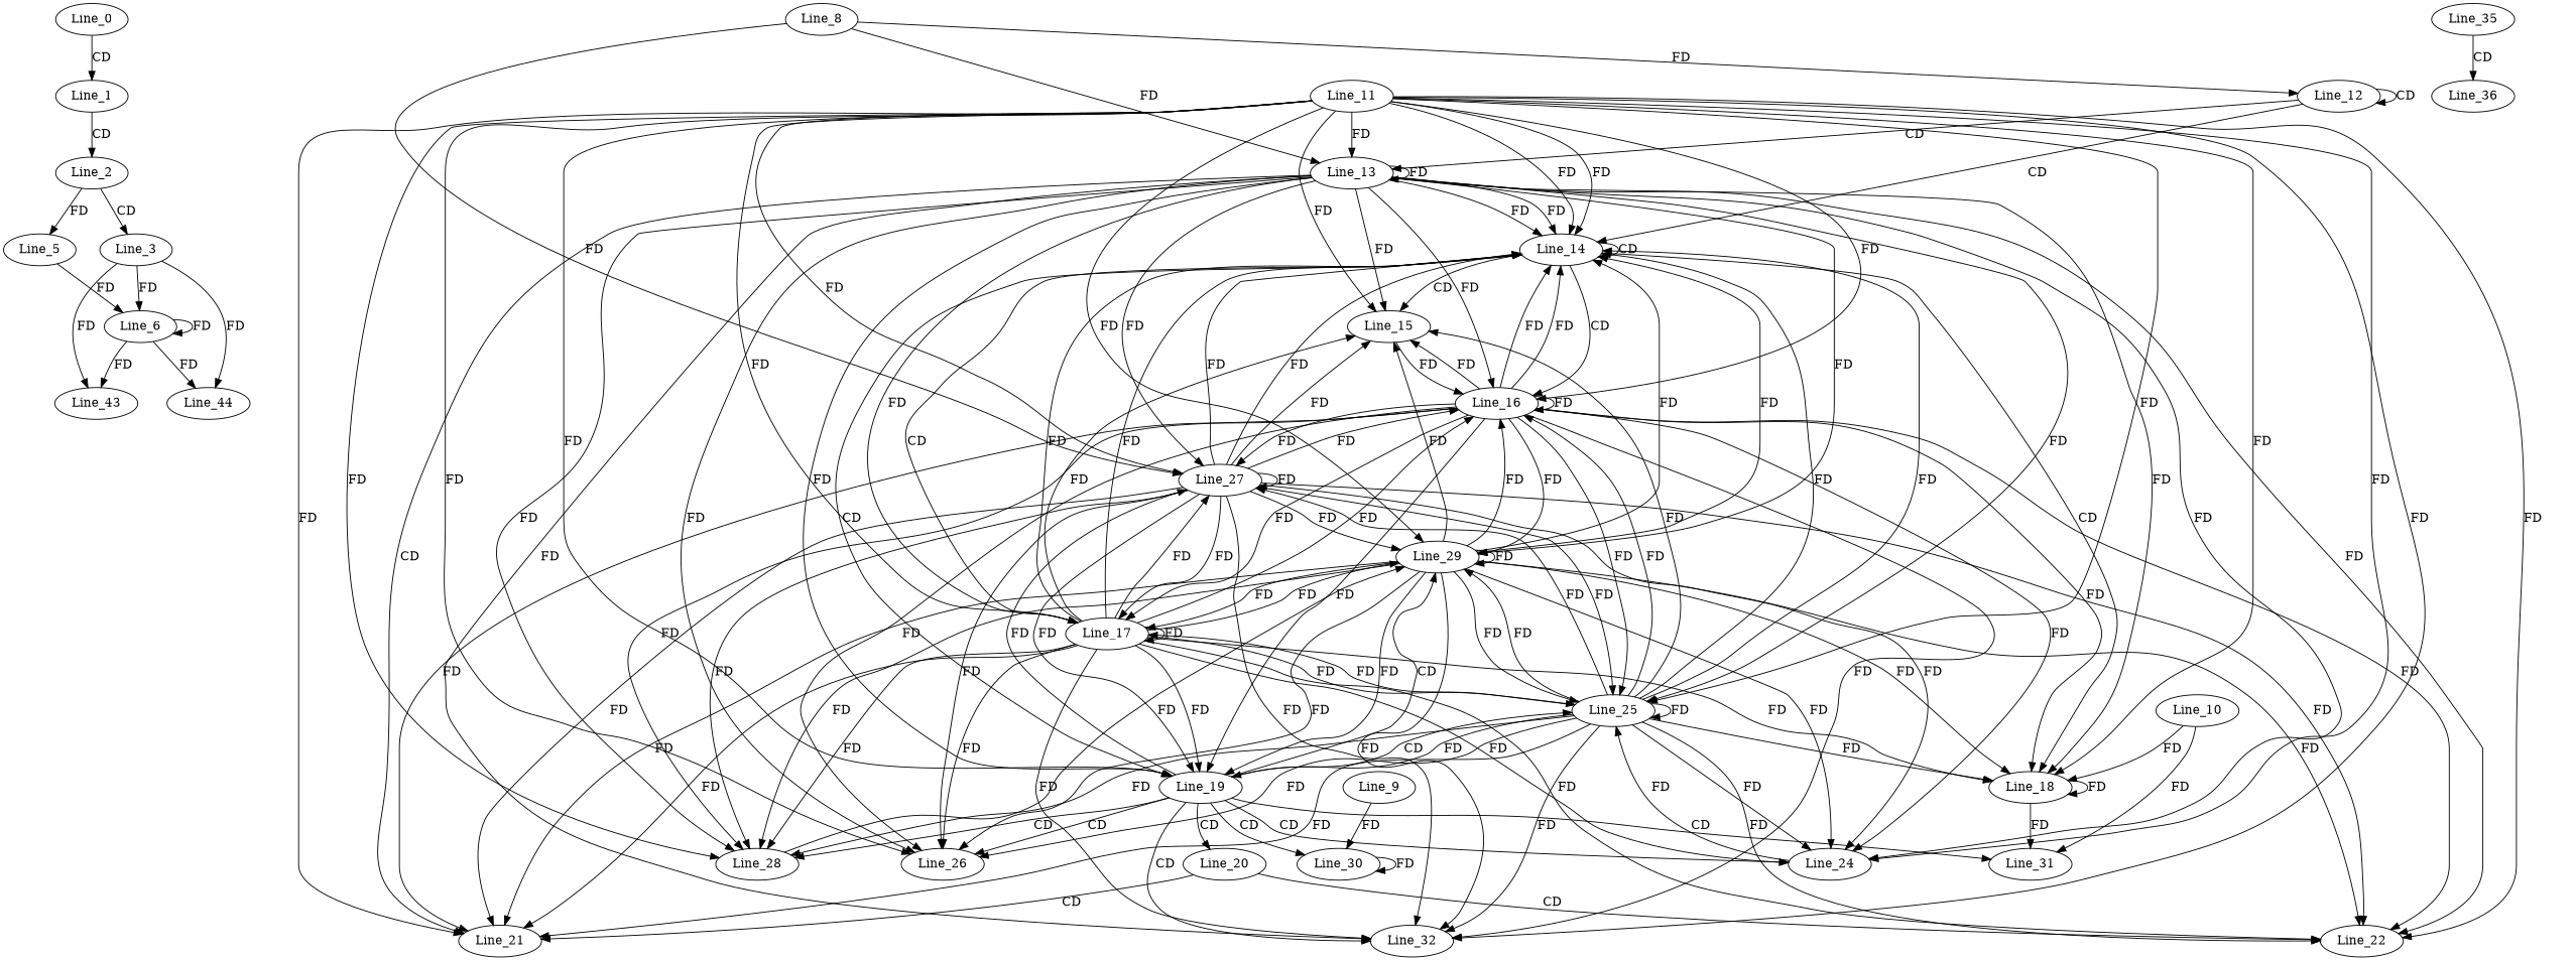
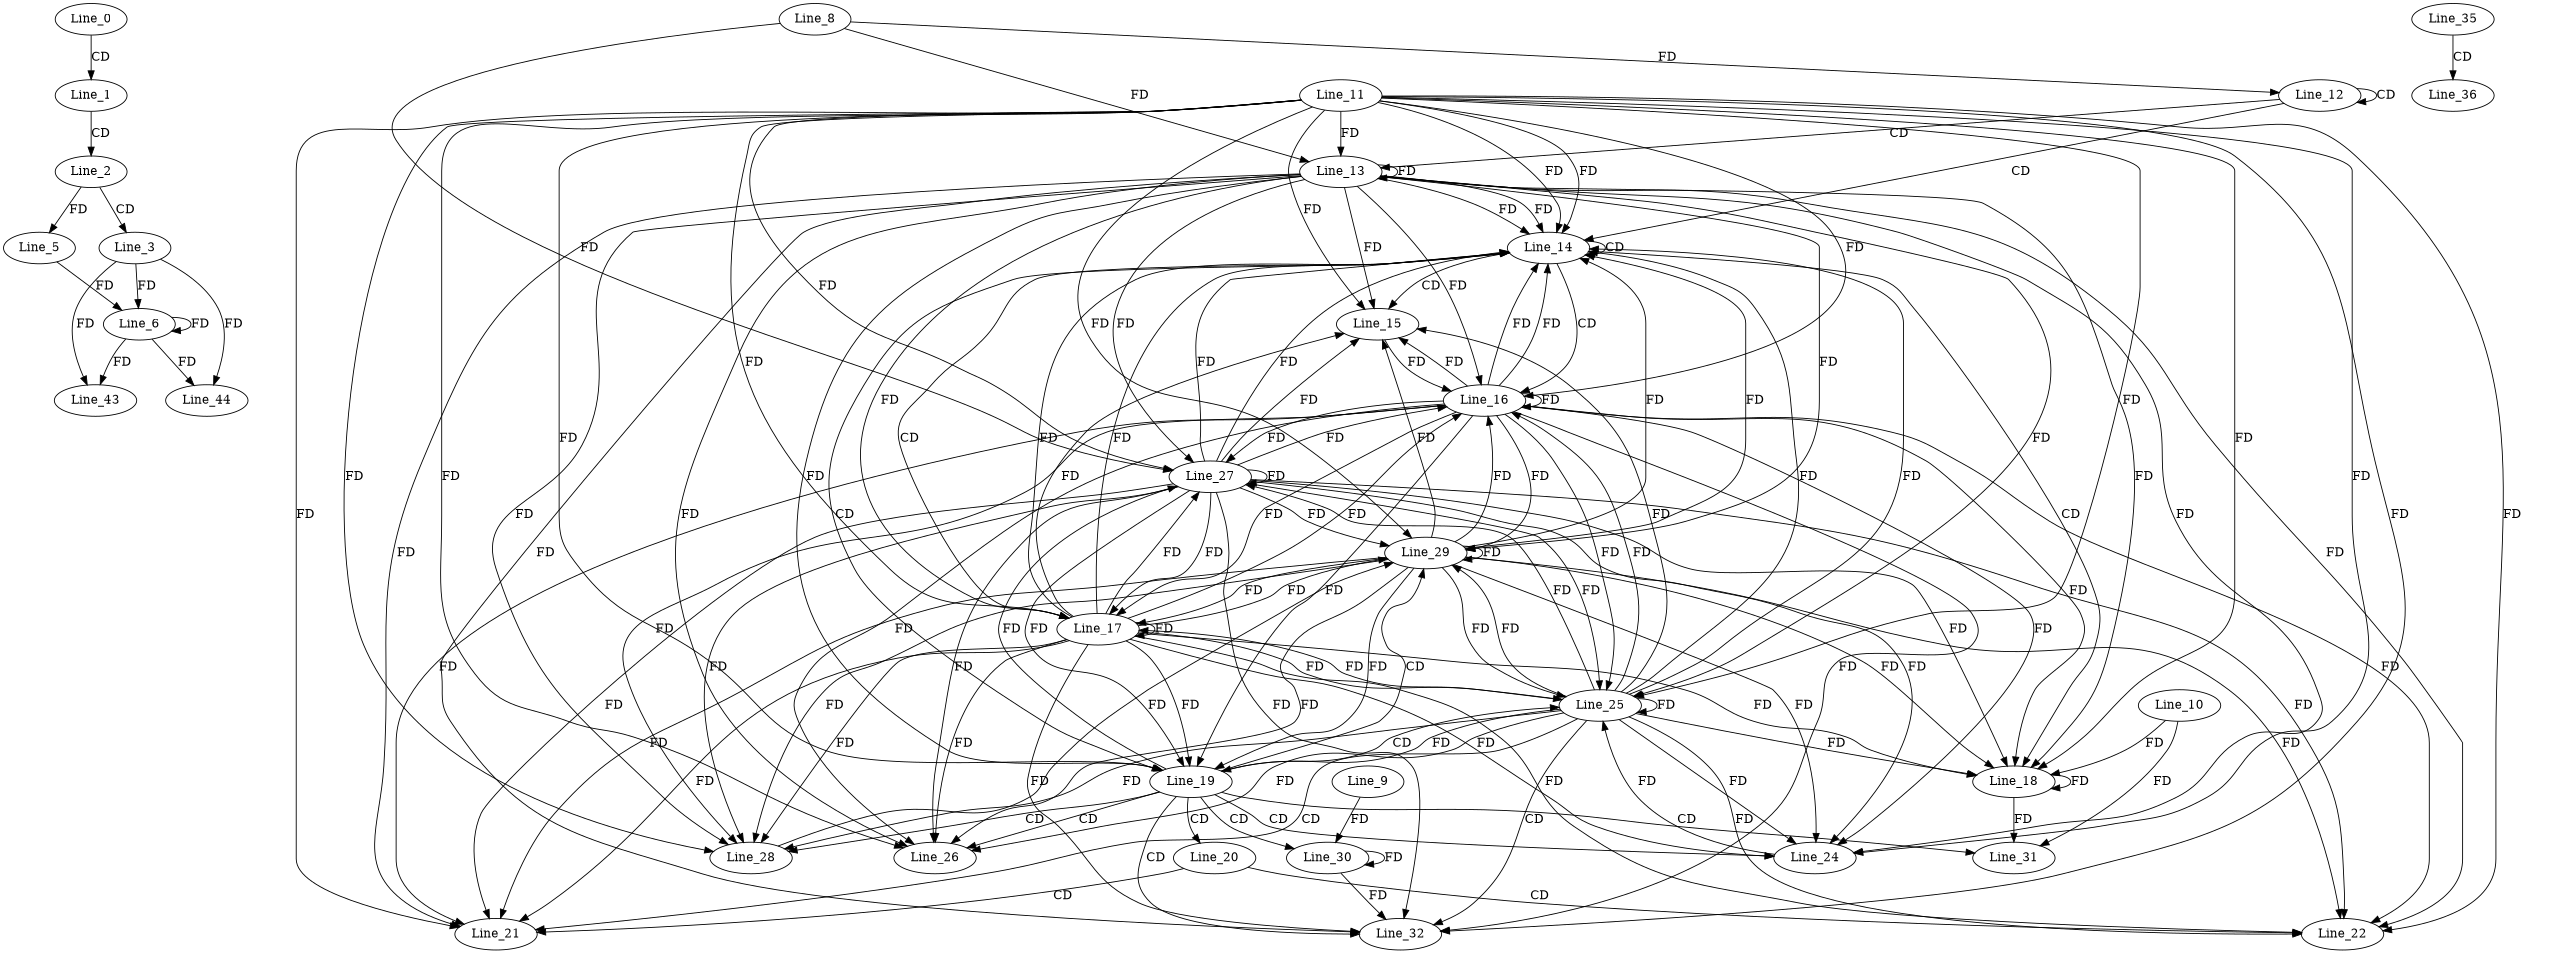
  digraph {
    fontname="DejaVu Serif"
    node [fontname="DejaVu Serif"]
    edge [fontname="DejaVu Serif"]
    Line_0
    Line_1
    Line_2
    Line_3
    Line_5
    Line_6
    Line_43
    Line_44
    Line_12
    Line_13
    Line_14
    Line_27
    Line_15
    Line_16
    Line_17
    Line_18
    Line_19
    Line_21
    Line_22
    Line_24
    Line_25
    Line_26
    Line_28
    Line_29
    Line_32
    Line_8
    Line_31
    Line_20
    Line_30
    Line_11
    Line_10
    Line_9
    Line_35
    Line_36
    Line_0 -> Line_1 [label=CD]
    Line_1 -> Line_2 [label=CD]
    Line_2 -> Line_3 [label=CD]
    Line_2 -> Line_5 [label=FD]
    Line_3 -> Line_6 [label=FD]
    Line_3 -> Line_43 [label=FD]
    Line_3 -> Line_44 [label=FD]
    Line_5 -> Line_6 [label=FD]
    Line_6 -> Line_6 [label=FD]
    Line_6 -> Line_43 [label=FD]
    Line_6 -> Line_44 [label=FD]
    Line_12 -> Line_12 [label=CD]
    Line_12 -> Line_13 [label=CD]
    Line_12 -> Line_14 [label=CD]
    Line_13 -> Line_13 [label=FD]
    Line_13 -> Line_14 [label=FD]
    Line_13 -> Line_14 [label=FD]
    Line_13 -> Line_27 [label=FD]
    Line_13 -> Line_15 [label=FD]
    Line_13 -> Line_16 [label=FD]
    Line_13 -> Line_17 [label=FD]
    Line_13 -> Line_18 [label=FD]
    Line_13 -> Line_19 [label=FD]
-   Line_13 -> Line_21 [label=CD]
+   Line_13 -> Line_21 [label=FD]
    Line_13 -> Line_22 [label=FD]
    Line_13 -> Line_24 [label=FD]
    Line_13 -> Line_25 [label=FD]
    Line_13 -> Line_26 [label=FD]
    Line_13 -> Line_28 [label=FD]
    Line_13 -> Line_29 [label=FD]
    Line_13 -> Line_32 [label=FD]
    Line_14 -> Line_14 [label=CD]
    Line_14 -> Line_15 [label=CD]
    Line_14 -> Line_16 [label=CD]
    Line_14 -> Line_17 [label=CD]
    Line_14 -> Line_18 [label=CD]
    Line_14 -> Line_19 [label=CD]
    Line_27 -> Line_14 [label=FD]
    Line_27 -> Line_14 [label=FD]
    Line_27 -> Line_27 [label=FD]
    Line_27 -> Line_15 [label=FD]
    Line_27 -> Line_16 [label=FD]
    Line_27 -> Line_17 [label=FD]
+   Line_27 -> Line_18 [label=FD]
    Line_27 -> Line_19 [label=FD]
    Line_27 -> Line_21 [label=FD]
    Line_27 -> Line_22 [label=FD]
    Line_27 -> Line_24 [label=FD]
    Line_27 -> Line_25 [label=FD]
    Line_27 -> Line_26 [label=FD]
    Line_27 -> Line_28 [label=FD]
    Line_27 -> Line_29 [label=FD]
    Line_27 -> Line_32 [label=FD]
    Line_15 -> Line_16 [label=FD]
    Line_16 -> Line_14 [label=FD]
    Line_16 -> Line_14 [label=FD]
    Line_16 -> Line_27 [label=FD]
    Line_16 -> Line_15 [label=FD]
    Line_16 -> Line_16 [label=FD]
    Line_16 -> Line_17 [label=FD]
    Line_16 -> Line_18 [label=FD]
    Line_16 -> Line_19 [label=FD]
    Line_16 -> Line_21 [label=FD]
    Line_16 -> Line_22 [label=FD]
    Line_16 -> Line_24 [label=FD]
    Line_16 -> Line_25 [label=FD]
    Line_16 -> Line_26 [label=FD]
    Line_16 -> Line_28 [label=FD]
    Line_16 -> Line_29 [label=FD]
    Line_16 -> Line_32 [label=FD]
    Line_17 -> Line_14 [label=FD]
    Line_17 -> Line_14 [label=FD]
    Line_17 -> Line_27 [label=FD]
    Line_17 -> Line_15 [label=FD]
    Line_17 -> Line_16 [label=FD]
    Line_17 -> Line_17 [label=FD]
    Line_17 -> Line_18 [label=FD]
    Line_17 -> Line_19 [label=FD]
    Line_17 -> Line_21 [label=FD]
    Line_17 -> Line_22 [label=FD]
    Line_17 -> Line_24 [label=FD]
    Line_17 -> Line_25 [label=FD]
    Line_17 -> Line_26 [label=FD]
    Line_17 -> Line_28 [label=FD]
    Line_17 -> Line_29 [label=FD]
    Line_17 -> Line_32 [label=FD]
    Line_18 -> Line_18 [label=FD]
    Line_18 -> Line_31 [label=FD]
    Line_19 -> Line_27 [label=FD]
    Line_19 -> Line_24 [label=CD]
    Line_19 -> Line_25 [label=CD]
    Line_19 -> Line_26 [label=CD]
    Line_19 -> Line_28 [label=CD]
    Line_19 -> Line_29 [label=CD]
    Line_19 -> Line_32 [label=CD]
    Line_19 -> Line_31 [label=CD]
    Line_19 -> Line_20 [label=CD]
    Line_19 -> Line_30 [label=CD]
    Line_24 -> Line_25 [label=FD]
    Line_25 -> Line_14 [label=FD]
    Line_25 -> Line_14 [label=FD]
    Line_25 -> Line_27 [label=FD]
    Line_25 -> Line_15 [label=FD]
    Line_25 -> Line_16 [label=FD]
    Line_25 -> Line_17 [label=FD]
    Line_25 -> Line_18 [label=FD]
    Line_25 -> Line_19 [label=FD]
-   Line_25 -> Line_21 [label=FD]
+   Line_25 -> Line_21 [label=CD]
    Line_25 -> Line_22 [label=FD]
    Line_25 -> Line_24 [label=FD]
    Line_25 -> Line_25 [label=FD]
    Line_25 -> Line_26 [label=FD]
    Line_25 -> Line_28 [label=FD]
    Line_25 -> Line_29 [label=FD]
-   Line_25 -> Line_32 [label=FD]
+   Line_25 -> Line_32 [label=CD]
    Line_28 -> Line_29 [label=FD]
    Line_29 -> Line_14 [label=FD]
    Line_29 -> Line_14 [label=FD]
    Line_29 -> Line_15 [label=FD]
    Line_29 -> Line_16 [label=FD]
    Line_29 -> Line_17 [label=FD]
    Line_29 -> Line_18 [label=FD]
    Line_29 -> Line_19 [label=FD]
    Line_29 -> Line_21 [label=FD]
    Line_29 -> Line_22 [label=FD]
    Line_29 -> Line_24 [label=FD]
    Line_29 -> Line_25 [label=FD]
    Line_29 -> Line_26 [label=FD]
    Line_29 -> Line_28 [label=FD]
    Line_29 -> Line_29 [label=FD]
-   Line_29 -> Line_32 [label=FD]
+   Line_30 -> Line_32 [label=FD]
    Line_8 -> Line_12 [label=FD]
    Line_8 -> Line_13 [label=FD]
    Line_8 -> Line_27 [label=FD]
    Line_20 -> Line_21 [label=CD]
    Line_20 -> Line_22 [label=CD]
    Line_30 -> Line_30 [label=FD]
    Line_11 -> Line_13 [label=FD]
    Line_11 -> Line_14 [label=FD]
    Line_11 -> Line_14 [label=FD]
    Line_11 -> Line_27 [label=FD]
    Line_11 -> Line_15 [label=FD]
    Line_11 -> Line_16 [label=FD]
    Line_11 -> Line_17 [label=FD]
    Line_11 -> Line_18 [label=FD]
    Line_11 -> Line_19 [label=FD]
    Line_11 -> Line_21 [label=FD]
    Line_11 -> Line_22 [label=FD]
    Line_11 -> Line_24 [label=FD]
    Line_11 -> Line_25 [label=FD]
    Line_11 -> Line_26 [label=FD]
    Line_11 -> Line_28 [label=FD]
    Line_11 -> Line_29 [label=FD]
    Line_11 -> Line_32 [label=FD]
    Line_10 -> Line_18 [label=FD]
    Line_10 -> Line_31 [label=FD]
    Line_9 -> Line_30 [label=FD]
    Line_35 -> Line_36 [label=CD]
  }
